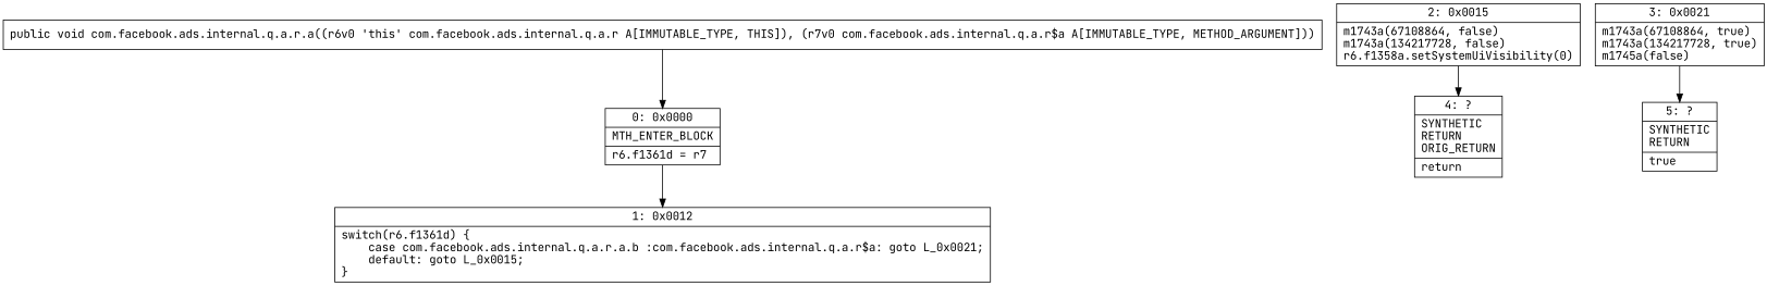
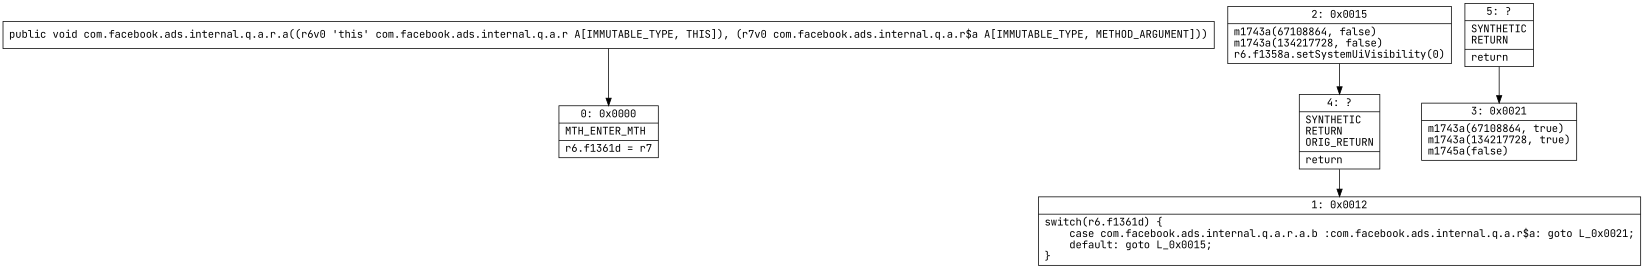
  digraph {
    fontname="JetBrains Mono"
    node [fontname="JetBrains Mono" shape=record]
    edge [fontname="JetBrains Mono"]
-   n1 [label="{0\:\ 0x0000|MTH_ENTER_BLOCK\l|r6.f1361d = r7\l}"]
+   n1 [label="{0\:\ 0x0000|MTH_ENTER_MTH\l|r6.f1361d = r7\l}"]
    n2 [label="{1\:\ 0x0012|switch(r6.f1361d) \{\l    case com.facebook.ads.internal.q.a.r.a.b :com.facebook.ads.internal.q.a.r$a: goto L_0x0021;\l    default: goto L_0x0015;\l\}\l}"]
    n3 [label="{2\:\ 0x0015|m1743a(67108864, false)\lm1743a(134217728, false)\lr6.f1358a.setSystemUiVisibility(0)\l}"]
    n4 [label="{4\:\ ?|SYNTHETIC\lRETURN\lORIG_RETURN\l|return\l}"]
    n5 [label="{3\:\ 0x0021|m1743a(67108864, true)\lm1743a(134217728, true)\lm1745a(false)\l}"]
-   n6 [label="{5\:\ ?|SYNTHETIC\lRETURN\l|true\l}"]
+   n6 [label="{5\:\ ?|SYNTHETIC\lRETURN\l|return\l}"]
    n7 [label="{public void com.facebook.ads.internal.q.a.r.a((r6v0 'this' com.facebook.ads.internal.q.a.r A[IMMUTABLE_TYPE, THIS]), (r7v0 com.facebook.ads.internal.q.a.r$a A[IMMUTABLE_TYPE, METHOD_ARGUMENT])) }"]
-   n1 -> n2
+   n4 -> n2
    n3 -> n4
-   n5 -> n6
+   n6 -> n5
    n7 -> n1
  }
